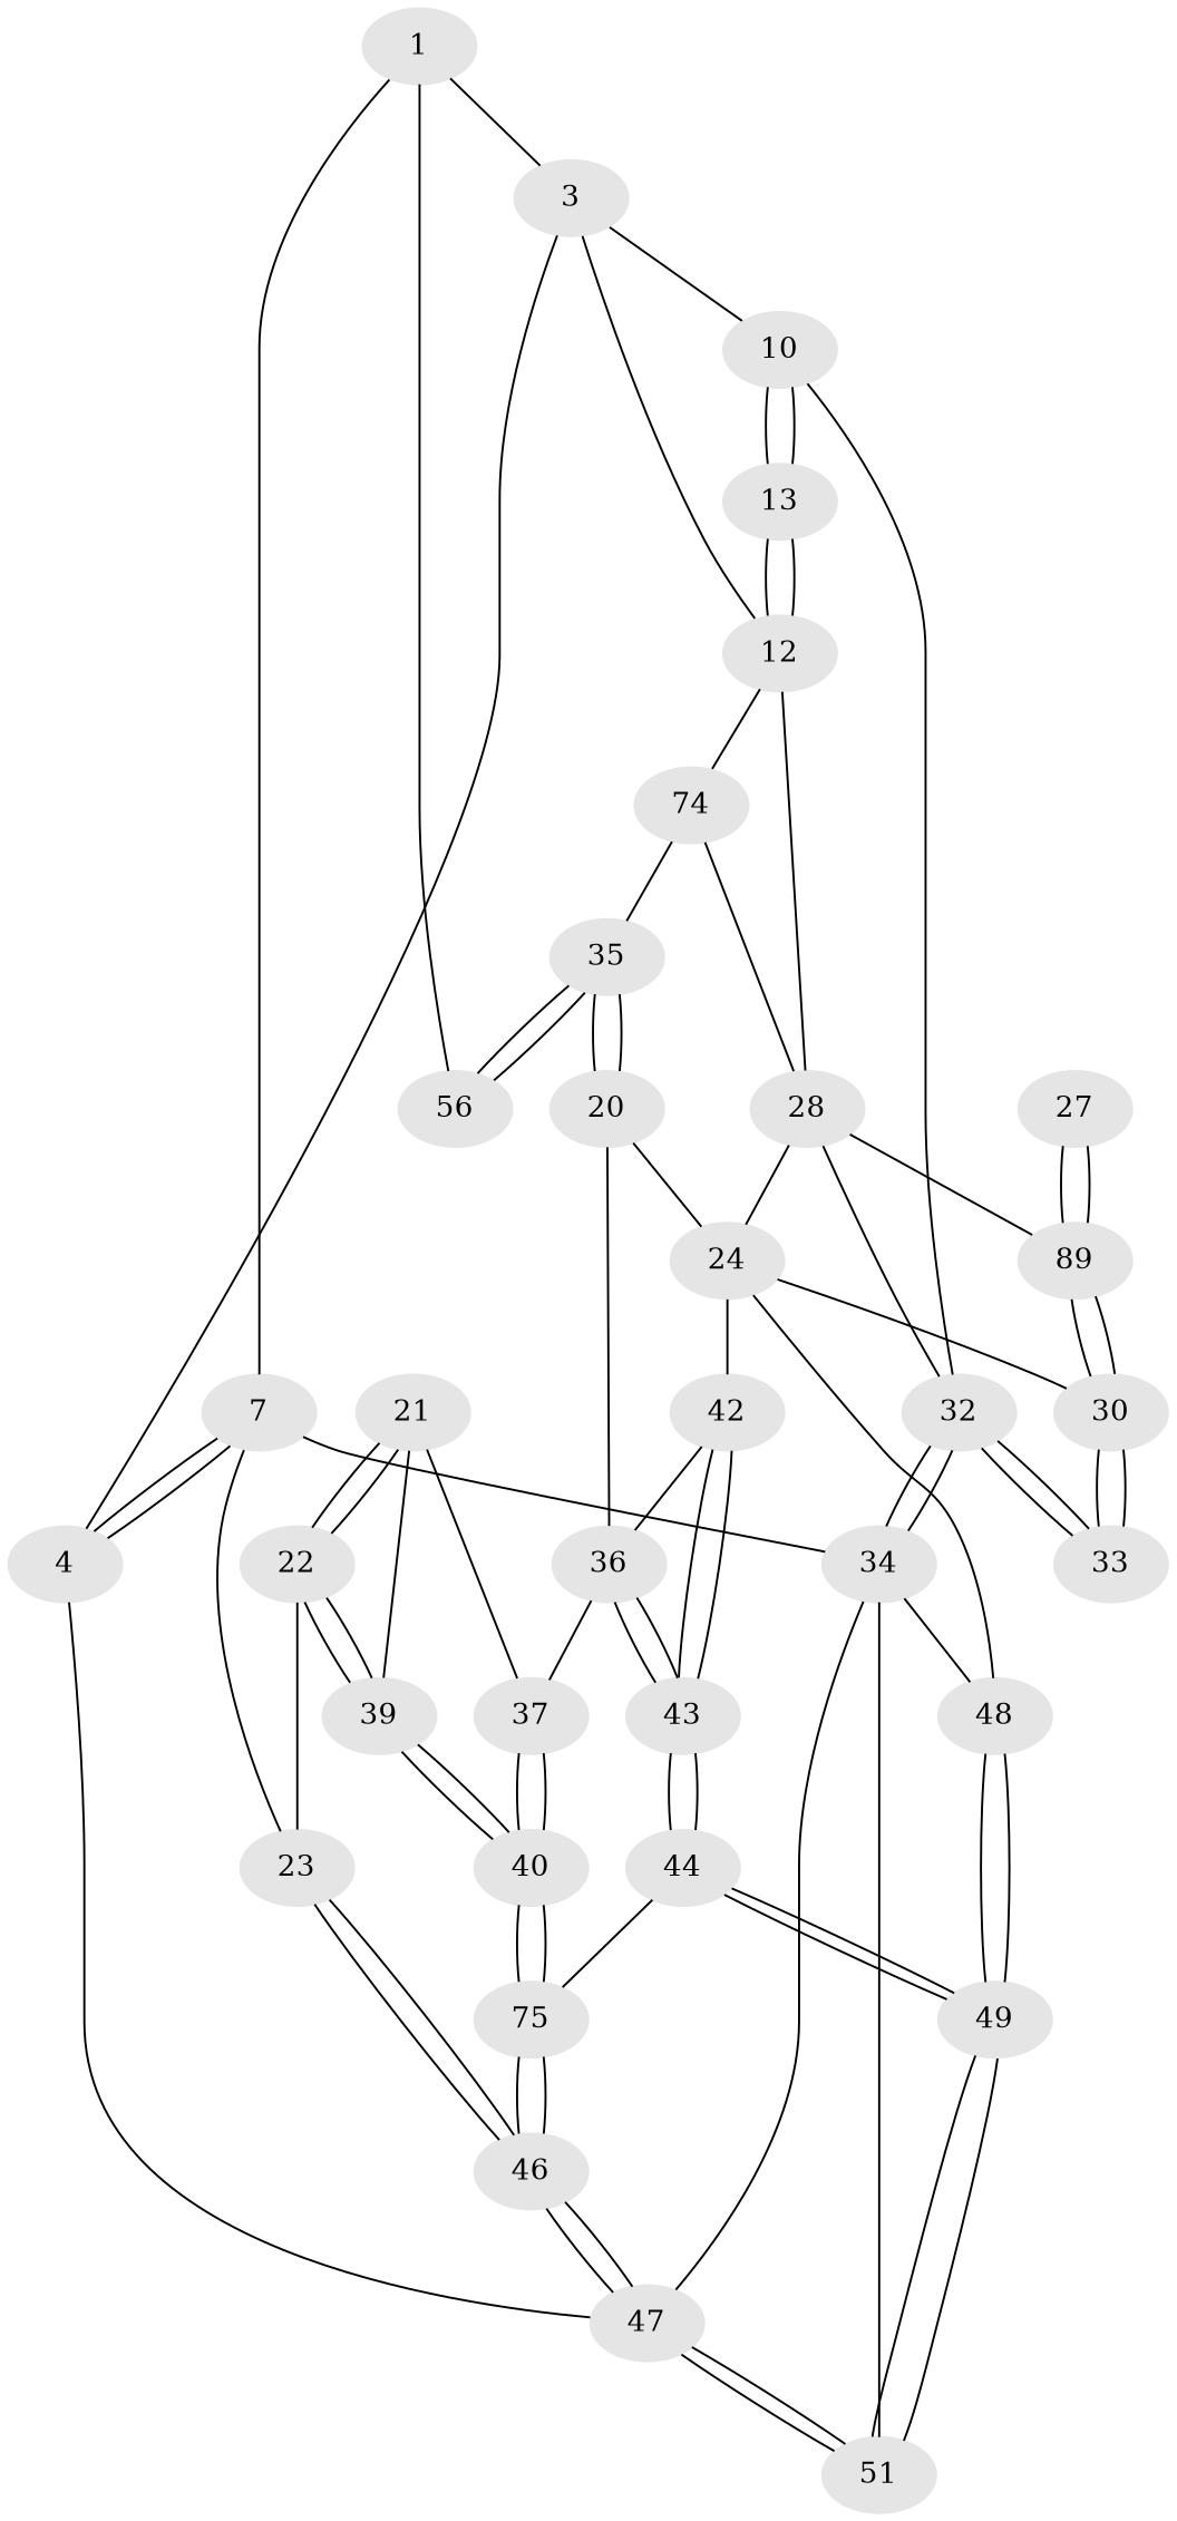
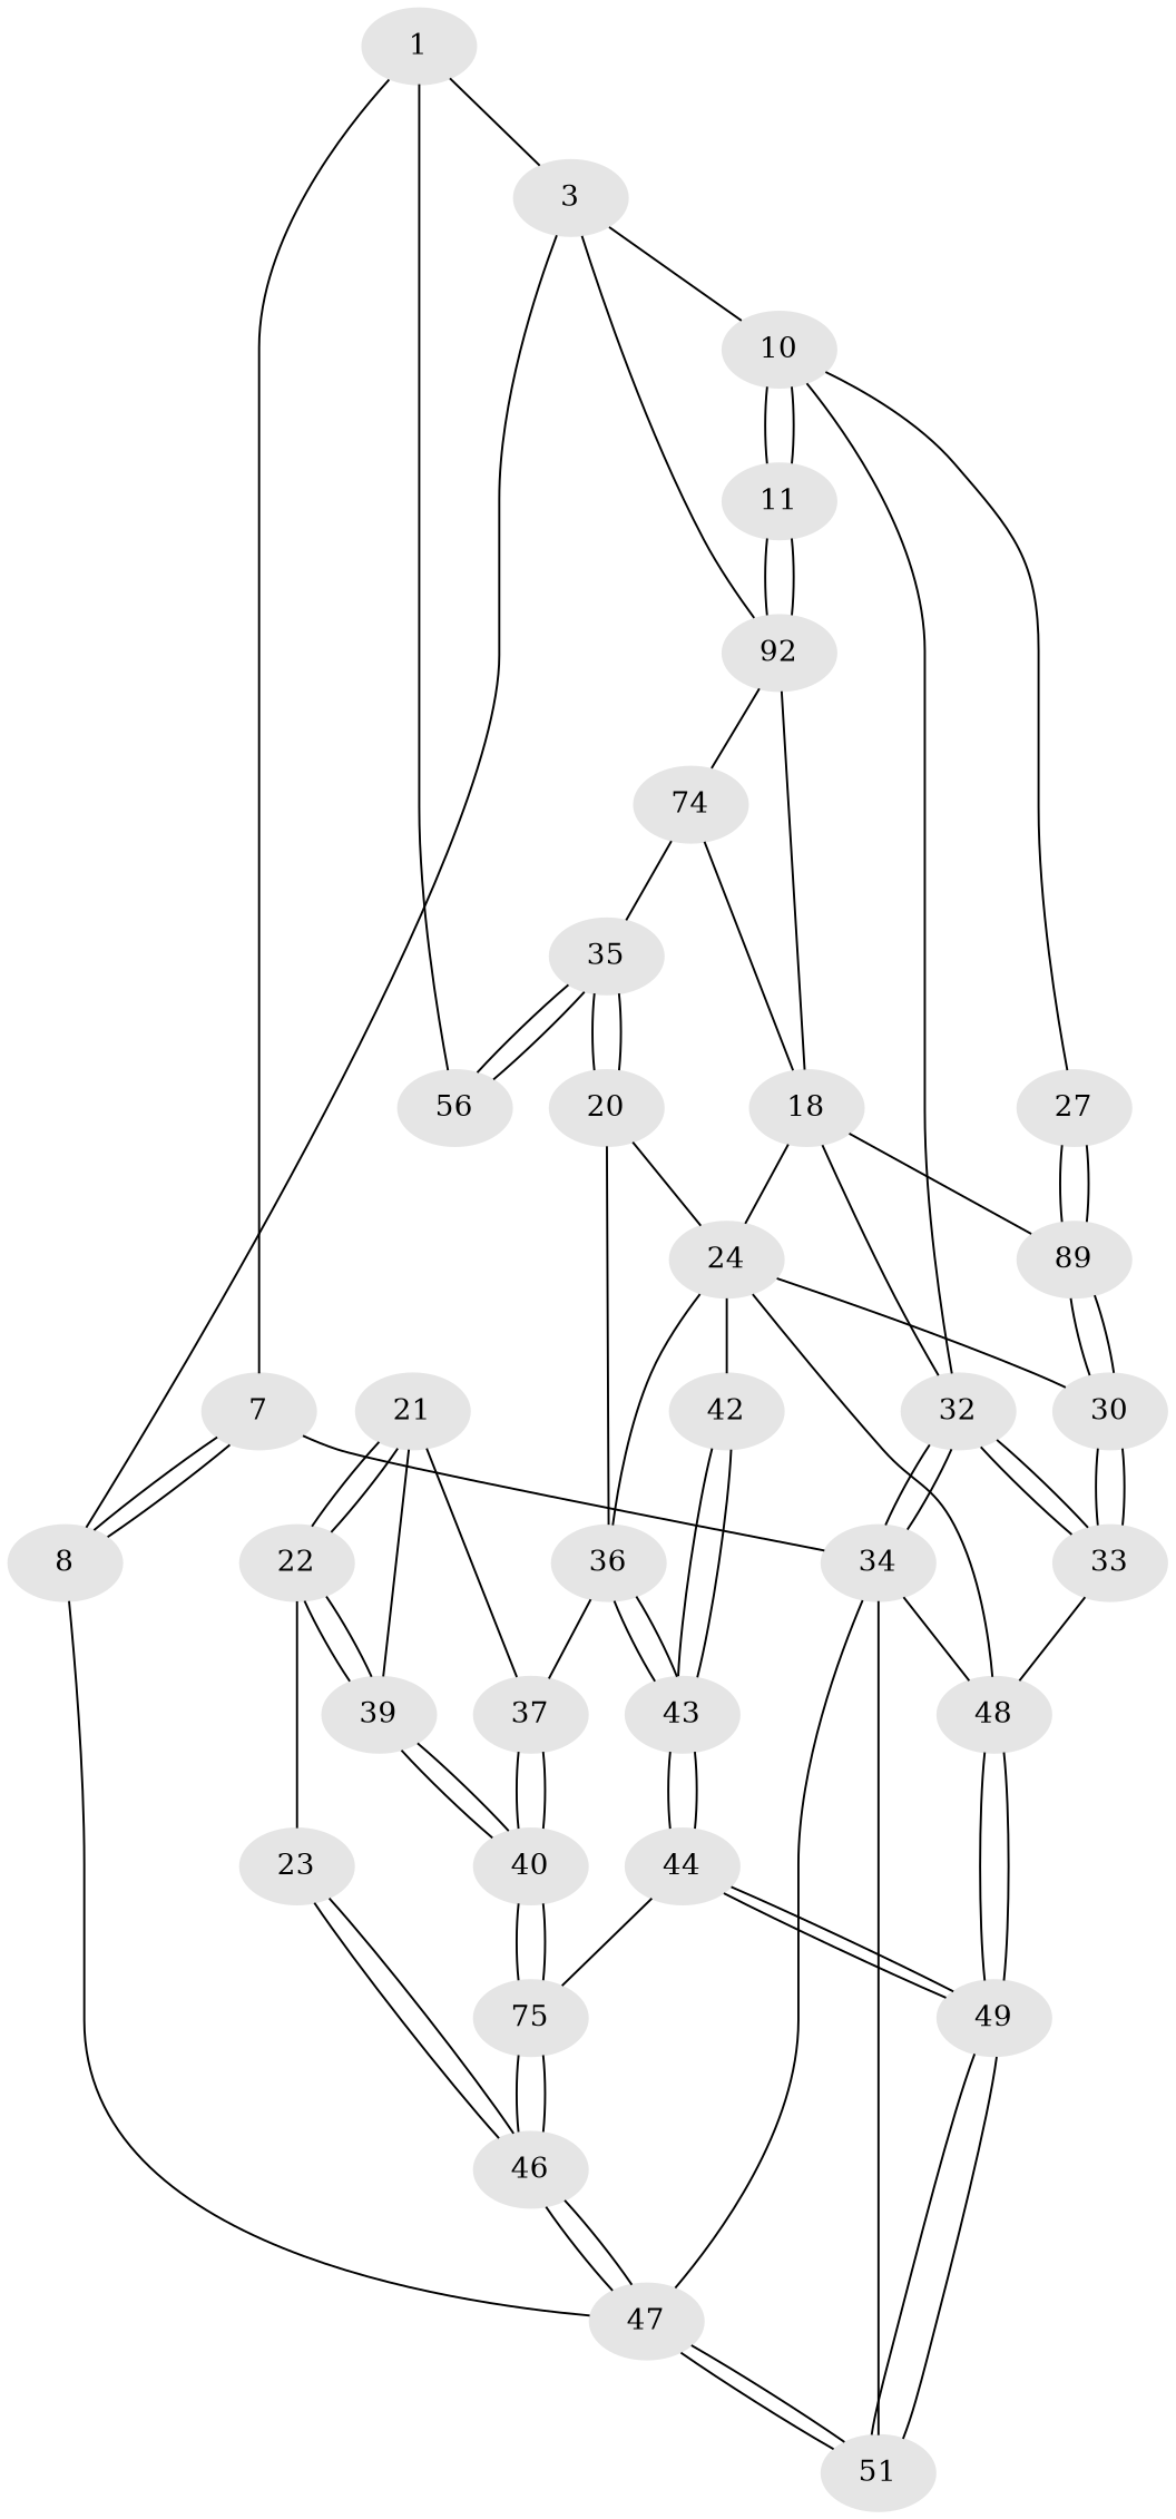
  graph {
    node [color=gray90 style=filled]
    1 [super="+2+6"]
    3 [super="+4"]
    7
    n4 [label=56]
-   8 [label=4]
+   8
    10 [super="+26"]
-   12 [super="+13"]
+   12 [super="+13" label=92]
    34 [super="+52"]
    23
    47
-   11 [label=13]
+   11
    27
    32
    n14 [label=74]
-   18 [super="+28+19" label=28]
+   18 [super="+28+19"]
    48 [super="+50"]
    51
    46
    n19 [label=89]
    33
    n21 [label=35]
    24 [super="+25+31"]
    20
    36
    30
    42
    21 [super="+38"]
    22
    37
    39
    40
    43
    49
    44
    n35 [label=75]
    1 -- 3
    1 -- 7
    1 -- n4 [weight=2]
    3 -- 8
    3 -- 10
    3 -- 12
    7 -- 8
    7 -- 8
    7 -- 34
-   7 -- 23
    8 -- 47
    10 -- 11
    10 -- 11
+   10 -- 27
    10 -- 32
    12 -- n14
    12 -- 18
    34 -- 47
    34 -- 48
    34 -- 51
    23 -- 46
    23 -- 46
    47 -- 51
    47 -- 51
    11 -- 12 [weight=2]
    11 -- 12
    27 -- n19
    27 -- n19
    32 -- 34
    32 -- 34
    32 -- 33
    32 -- 33
    n14 -- 18
    n14 -- n21
    18 -- 32
    18 -- n19
    18 -- 24
    48 -- 49
    48 -- 49
    46 -- 47
    46 -- 47
    n19 -- 30
    n19 -- 30
+   33 -- 48
    n21 -- n4
    n21 -- n4
    n21 -- 20
    n21 -- 20
    24 -- 48
-   42 -- 36
+   24 -- 36
    24 -- 30
    24 -- 42 [weight=2]
    20 -- 24
    20 -- 36
    36 -- 37
    36 -- 43
    36 -- 43
    30 -- 33
    30 -- 33
    42 -- 43
    42 -- 43
    21 -- 22
    21 -- 22
    21 -- 37
    21 -- 39
    22 -- 23
    22 -- 39
    22 -- 39
    37 -- 40
    37 -- 40
    39 -- 40
    39 -- 40
    40 -- n35
    40 -- n35
    43 -- 44
    43 -- 44
    49 -- 51
    49 -- 51
    44 -- 49
    44 -- 49
    44 -- n35
    n35 -- 46
    n35 -- 46
  }
